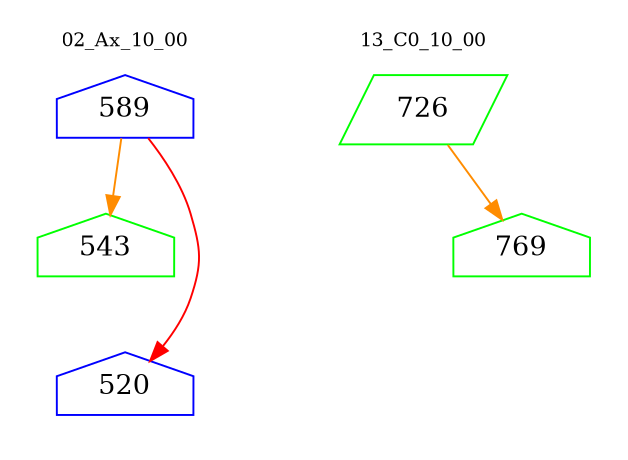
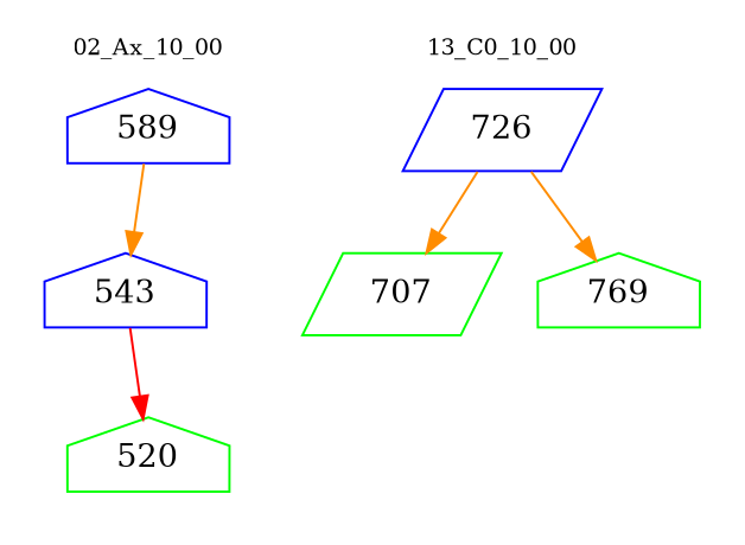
  digraph {
    node [color=blue shape=house]
    edge [arrowhead=normal color=darkorange]
    n1 [label=589]
-   n2 [color=green label=543]
-   n3 [label=520]
-   n4 [color=green label=726 shape=parallelogram]
+   n2 [label=543]
+   n3 [color=green label=520]
+   n4 [label=726 shape=parallelogram]
+   n5 [color=green label=707 shape=parallelogram]
    n6 [color=green label=769]
    subgraph cluster_1 {
      color=white
      fontsize=10
      label="02_Ax_10_00"
      n1
      n2
      n3
    }
    subgraph cluster_2 {
      color=white
      fontsize=10
      label="13_C0_10_00"
      n4
+     n5
      n6
    }
    n1 -> n2
-   n1 -> n3 [color=red]
+   n2 -> n3 [color=red]
+   n4 -> n5
    n4 -> n6
  }
